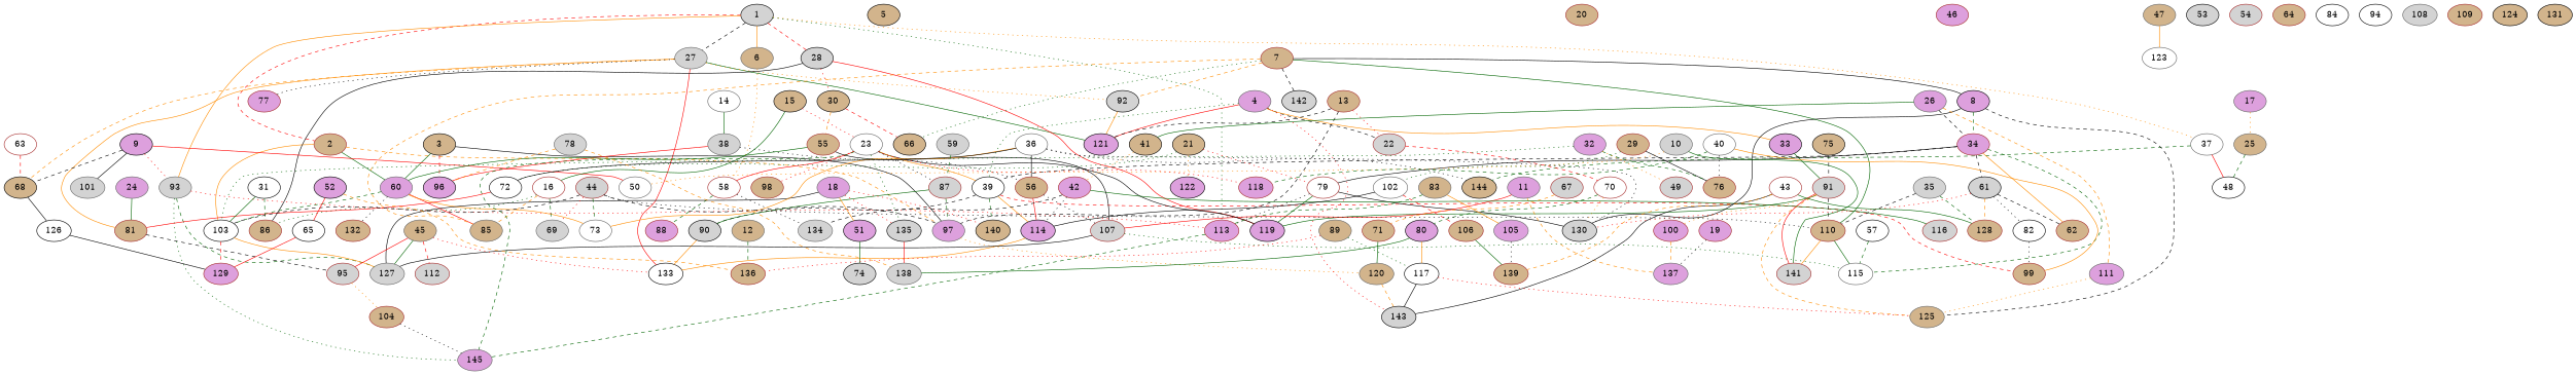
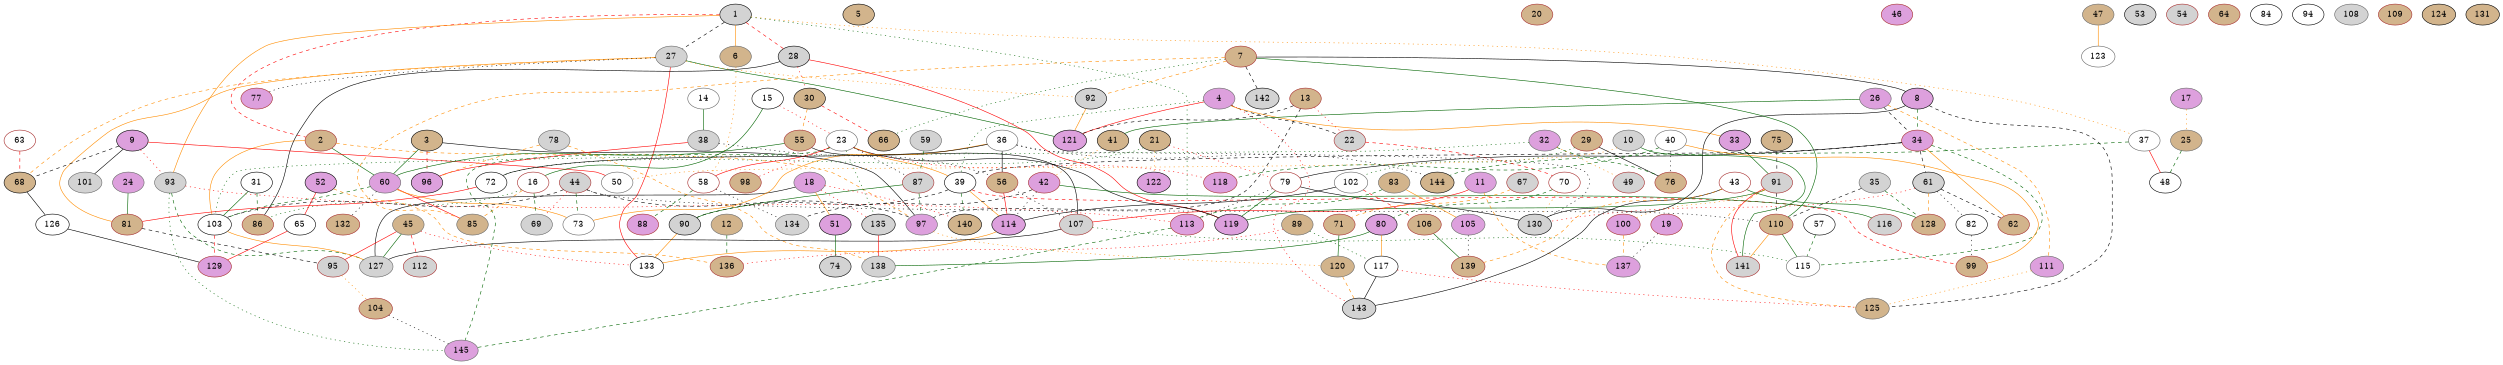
  graph {
    node [color=brown fillcolor=tan style=filled]
    edge [color=darkgreen style=solid]
    1 [color=black fillcolor=lightgrey]
    2
    6 [color=gray40]
    27 [color=gray40 fillcolor=lightgrey]
    28 [color=black fillcolor=lightgrey]
    37 [color=gray40 fillcolor=white]
    93 [color=gray40 fillcolor=lightgrey]
    113 [fillcolor=plum]
    60 [color=gray40 fillcolor=plum]
    97 [color=gray40 fillcolor=plum]
    103 [color=black fillcolor=white]
    58 [fillcolor=white]
    121 [color=black fillcolor=plum]
    92 [color=black fillcolor=lightgrey]
    68 [color=black]
    81
    77 [fillcolor=plum]
    133 [color=black fillcolor=white]
    86
    119 [color=black fillcolor=plum]
    30 [color=black]
    48 [color=black fillcolor=white]
    144 [color=black]
    127 [color=gray40 fillcolor=lightgrey]
    145 [color=gray40 fillcolor=plum]
    85 [color=gray40]
    73 [color=gray40 fillcolor=white]
    132
    120 [color=gray40]
    129 [fillcolor=plum]
    3 [color=black]
    96 [color=black fillcolor=plum]
    4 [color=gray40 fillcolor=plum]
    22 [fillcolor=lightgrey]
    33 [color=black fillcolor=plum]
    39 [color=black fillcolor=white]
    143 [color=black fillcolor=lightgrey]
    70 [fillcolor=white]
    91 [fillcolor=lightgrey]
    140 [color=black]
    90 [color=black fillcolor=lightgrey]
    99
    114 [color=black fillcolor=plum]
    5 [color=black]
    134 [color=gray40 fillcolor=lightgrey]
    88 [fillcolor=plum]
    8 [color=black fillcolor=plum]
    7
    66 [color=black]
    110
    142 [color=black fillcolor=lightgrey]
    34 [fillcolor=plum]
    125 [color=gray40]
    130 [color=black fillcolor=lightgrey]
    141 [fillcolor=lightgrey]
    115 [color=gray40 fillcolor=white]
    79 [fillcolor=white]
    61 [color=black fillcolor=lightgrey]
    62
    9 [color=black fillcolor=plum]
    50 [color=gray40 fillcolor=white]
    101 [color=gray40 fillcolor=lightgrey]
    126 [color=black fillcolor=white]
    10 [color=gray40 fillcolor=lightgrey]
    11 [color=gray40 fillcolor=plum]
    107 [fillcolor=lightgrey]
    137 [color=gray40 fillcolor=plum]
    12 [color=gray40]
    136
    13
    14 [color=gray40 fillcolor=white]
    38 [color=gray40 fillcolor=lightgrey]
    56
-   15 [color=black]
+   15 [color=black fillcolor=white]
    16 [fillcolor=white]
    23 [color=gray40 fillcolor=white]
    69 [color=gray40 fillcolor=lightgrey]
    135 [color=black fillcolor=lightgrey]
    87 [fillcolor=lightgrey]
    98
    118 [fillcolor=plum]
    17 [color=gray40 fillcolor=plum]
    25 [color=gray40]
    18 [color=gray40 fillcolor=plum]
    51 [color=black fillcolor=plum]
    74 [color=black fillcolor=lightgrey]
    138 [color=gray40 fillcolor=lightgrey]
    19 [fillcolor=plum]
    20
    21 [color=black]
    72 [color=black fillcolor=white]
    122 [color=black fillcolor=plum]
    80 [color=black fillcolor=plum]
    24 [color=gray40 fillcolor=plum]
    95 [fillcolor=lightgrey]
    26 [color=gray40 fillcolor=plum]
    41 [color=black]
    111 [color=gray40 fillcolor=plum]
    42 [fillcolor=plum]
    55
    29
    76
    102 [color=gray40 fillcolor=white]
    106
    31 [color=black fillcolor=white]
    32 [color=gray40 fillcolor=plum]
    49 [fillcolor=lightgrey]
    100 [fillcolor=plum]
    128
    82 [color=black fillcolor=white]
    35 [color=gray40 fillcolor=lightgrey]
    36 [color=gray40 fillcolor=white]
    40 [color=gray40 fillcolor=white]
    116 [fillcolor=lightgrey]
    43 [fillcolor=white]
    139
    44 [fillcolor=lightgrey]
    45 [color=gray40]
    112 [fillcolor=lightgrey]
    104
    46 [fillcolor=plum]
    47 [color=gray40]
    123 [color=gray40 fillcolor=white]
    52 [color=black fillcolor=plum]
    65 [color=black fillcolor=white]
    53 [color=black fillcolor=lightgrey]
    54 [fillcolor=lightgrey]
    57 [color=black fillcolor=white]
    59 [color=gray40 fillcolor=lightgrey]
    63 [fillcolor=white]
    64
    67 [fillcolor=lightgrey]
    71
    117 [color=black fillcolor=white]
    75 [color=black]
    78 [color=gray40 fillcolor=lightgrey]
    83 [color=gray40]
    105 [color=gray40 fillcolor=plum]
    84 [color=black fillcolor=white]
    89 [color=gray40]
    94 [color=black fillcolor=white]
    108 [color=gray40 fillcolor=lightgrey]
    109
    124 [color=black]
    131 [color=black]
    1 -- 2 [color=red style=dashed]
    1 -- 6 [color=darkorange]
    1 -- 27 [color=black style=dashed]
    1 -- 28 [color=red style=dashed]
    1 -- 37 [color=darkorange style=dotted]
    1 -- 93 [color=darkorange]
    1 -- 113 [style=dotted]
    2 -- 60
    2 -- 97 [color=darkorange style=dashed]
    2 -- 103 [color=darkorange]
    6 -- 58 [color=darkorange style=dotted]
    27 -- 121
    27 -- 92 [color=darkorange style=dotted]
    27 -- 68 [color=darkorange style=dashed]
    27 -- 81 [color=darkorange]
    27 -- 77 [color=black style=dotted]
    27 -- 133 [color=red]
    28 -- 86 [color=black]
    28 -- 119 [color=red]
    28 -- 30 [color=red style=dotted]
    37 -- 48 [color=red]
    37 -- 144 [style=dashed]
    93 -- 113 [color=red style=dotted]
    93 -- 127 [style=dashed]
    93 -- 145 [style=dotted]
    113 -- 145 [style=dashed]
    60 -- 103 [style=dashed]
    60 -- 85 [color=red]
    60 -- 73 [color=darkorange]
    60 -- 132 [color=black style=dotted]
    97 -- 120 [color=darkorange style=dotted]
    103 -- 127 [color=darkorange]
    103 -- 129 [color=red style=dashed]
    58 -- 134 [color=black style=dotted]
    58 -- 88 [style=dashed]
    92 -- 121 [color=darkorange]
    68 -- 126 [color=black]
    81 -- 95 [color=black style=dashed]
    30 -- 66 [color=red style=dashed]
    30 -- 55 [color=darkorange style=dashed]
    120 -- 143 [color=darkorange style=dashed]
    3 -- 60
    3 -- 97 [color=black]
    3 -- 96 [color=red style=dashed]
    4 -- 121 [color=red]
    4 -- 22 [color=black style=dashed]
    4 -- 33 [color=darkorange]
    4 -- 39 [style=dotted]
    4 -- 143 [color=red style=dotted]
    22 -- 70 [color=red style=dashed]
    33 -- 91
    39 -- 140 [style=dashed]
    39 -- 90 [color=black style=dashed]
    39 -- 99 [color=red style=dashed]
    39 -- 114 [color=darkorange]
    70 -- 130 [color=darkorange style=dotted]
    70 -- 80 [style=dashed]
    91 -- 119
    91 -- 110 [color=black style=dashed]
    91 -- 125 [color=darkorange style=dashed]
    91 -- 141 [color=red]
    91 -- 100 [color=darkorange style=dotted]
    90 -- 133 [color=darkorange]
    114 -- 133 [color=darkorange]
    8 -- 34 [style=dashed]
    8 -- 125 [color=black style=dashed]
    8 -- 130 [color=black]
    7 -- 92 [color=darkorange style=dashed]
    7 -- 85 [color=darkorange style=dashed]
    7 -- 8 [color=black]
    7 -- 66 [style=dotted]
    7 -- 110
    7 -- 142 [color=black style=dashed]
    110 -- 141 [color=darkorange]
    110 -- 115
    34 -- 39 [color=black style=dashed]
    34 -- 115 [style=dashed]
    34 -- 79 [color=black]
    34 -- 61 [color=black style=dashed]
    34 -- 62 [color=darkorange]
    79 -- 113 [color=black style=dotted]
    79 -- 119
    79 -- 130 [color=black]
    61 -- 130 [color=red style=dotted]
    61 -- 62 [color=black style=dashed]
    61 -- 128 [color=darkorange style=dashed]
    61 -- 82 [color=black style=dotted]
    9 -- 93 [color=red style=dotted]
    9 -- 68 [color=black style=dashed]
    9 -- 50 [color=red]
    9 -- 101 [color=black]
    126 -- 129 [color=black]
    10 -- 141
    10 -- 50 [color=darkorange style=dotted]
    11 -- 107 [color=red]
    11 -- 137 [color=darkorange style=dashed]
    107 -- 127 [color=black]
    107 -- 115 [style=dotted]
    12 -- 136 [style=dashed]
    13 -- 97 [color=black style=dashed]
    13 -- 121 [color=black style=dashed]
    13 -- 22 [color=red style=dotted]
    14 -- 38
    38 -- 96 [color=red]
    38 -- 56 [color=black style=dotted]
    56 -- 114 [color=red]
    56 -- 107 [color=black style=dotted]
    15 -- 16
    15 -- 23 [color=red style=dotted]
    16 -- 86 [style=dotted]
    16 -- 85 [color=darkorange style=dashed]
    16 -- 69 [style=dashed]
    23 -- 58 [color=red]
    23 -- 119 [color=black]
    23 -- 145 [style=dashed]
    23 -- 39 [color=darkorange]
    23 -- 135 [style=dotted]
    23 -- 87 [color=black style=dotted]
    23 -- 98 [color=red style=dotted]
    23 -- 118 [color=red style=dotted]
    135 -- 138 [color=red]
    87 -- 97 [style=dashed]
    87 -- 90
    17 -- 25 [color=darkorange style=dotted]
    25 -- 48 [style=dashed]
    18 -- 127 [color=black]
    18 -- 140 [color=red style=dotted]
    18 -- 135 [color=red style=dotted]
    18 -- 51 [color=darkorange]
    51 -- 74
    19 -- 137 [color=black style=dotted]
    21 -- 79 [color=red style=dotted]
    21 -- 72 [style=dotted]
    21 -- 122 [color=darkorange style=dotted]
    72 -- 81 [color=red]
    80 -- 138
    80 -- 117 [color=darkorange]
    24 -- 81
    95 -- 104 [color=darkorange style=dotted]
    26 -- 34 [color=black style=dashed]
    26 -- 41
    26 -- 111 [color=darkorange style=dashed]
    41 -- 42 [color=darkorange style=dotted]
    111 -- 125 [color=darkorange style=dotted]
    42 -- 114 [color=black style=dotted]
    42 -- 134 [color=black style=dashed]
    42 -- 116
    55 -- 60
    55 -- 107 [color=black]
    29 -- 76 [color=black]
    29 -- 102 [style=dotted]
    102 -- 114 [color=black]
    102 -- 106 [color=red style=dashed]
    106 -- 139
    31 -- 103
    31 -- 86 [style=dashed]
    32 -- 103 [style=dotted]
    32 -- 76 [style=dashed]
    32 -- 49 [color=darkorange style=dotted]
    100 -- 137 [color=darkorange style=dashed]
    82 -- 99 [color=black style=dotted]
    35 -- 110 [color=black style=dashed]
    35 -- 128 [style=dashed]
    36 -- 144 [color=black style=dotted]
    36 -- 73 [color=darkorange]
    36 -- 130 [color=black style=dotted]
    36 -- 56 [color=black]
    36 -- 72 [color=black]
    40 -- 99 [color=darkorange]
    40 -- 118 [style=dashed]
    40 -- 76 [color=black style=dotted]
    43 -- 143 [color=black]
    43 -- 128
    43 -- 139 [color=darkorange style=dashed]
    44 -- 97 [color=black style=dashed]
    44 -- 103 [color=black style=dashed]
    44 -- 73 [style=dashed]
    44 -- 110 [color=black style=dotted]
    44 -- 69 [color=red style=dotted]
    45 -- 133 [color=red style=dotted]
    45 -- 127
    45 -- 95 [color=red]
    45 -- 112 [color=red style=dashed]
    104 -- 145 [color=black style=dotted]
    47 -- 123 [color=darkorange]
    52 -- 136 [color=darkorange style=dashed]
    52 -- 65 [color=red]
    65 -- 129 [color=red]
    57 -- 115 [style=dashed]
    59 -- 87 [style=dashed]
    63 -- 68 [color=red style=dashed]
    67 -- 71 [color=darkorange style=dashed]
    71 -- 120
    117 -- 143 [color=black]
    117 -- 125 [color=red style=dotted]
    75 -- 91 [color=black style=dashed]
    78 -- 96 [color=darkorange style=dashed]
    78 -- 138 [color=darkorange style=dashed]
    83 -- 113 [style=dashed]
    83 -- 105 [color=darkorange]
    105 -- 139 [color=black style=dotted]
    89 -- 136 [color=red style=dotted]
    89 -- 117 [style=dotted]
  }
